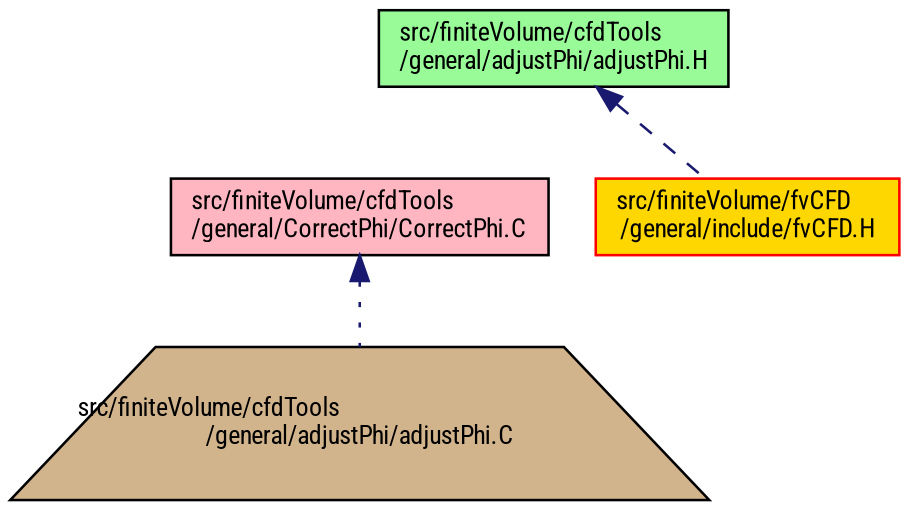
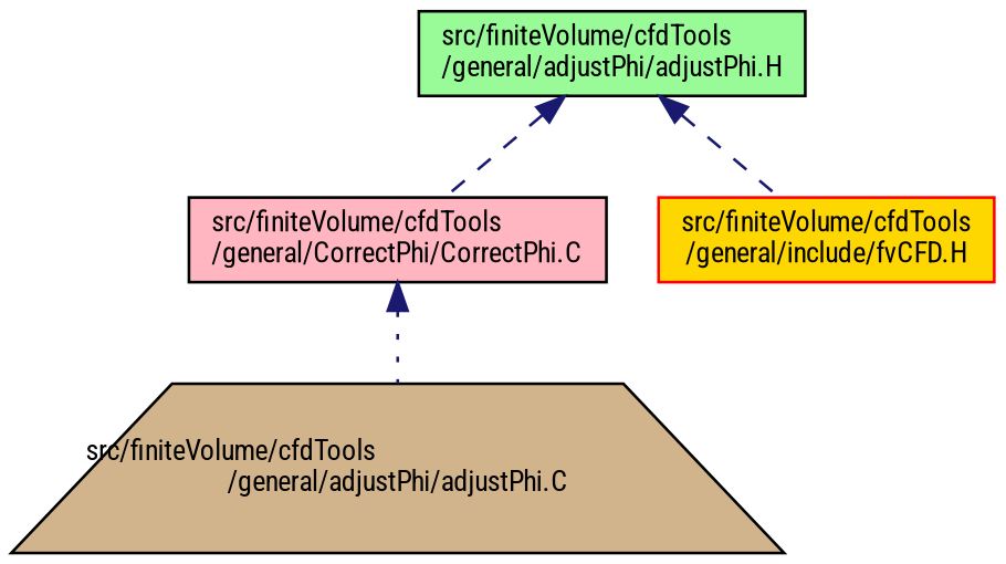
  digraph {
    fontname="Roboto Condensed"
    node [color=black fontname="Roboto Condensed" fontsize=10 shape=box style=filled]
    edge [color=midnightblue dir=back fontname="Roboto Condensed" fontsize=10 labelfontname=Helvetica labelfontsize=10 style=dashed]
    n1 [fillcolor=palegreen fontcolor=black height=0.2 label="src/finiteVolume/cfdTools\l/general/adjustPhi/adjustPhi.H" width=0.4]
    n2 [fillcolor=lightpink height=0.2 label="src/finiteVolume/cfdTools\l/general/CorrectPhi/CorrectPhi.C" width=0.4]
-   n3 [color=red fillcolor=gold height=0.2 label="src/finiteVolume/fvCFD\l/general/include/fvCFD.H" width=0.4]
+   n3 [color=red fillcolor=gold height=0.2 label="src/finiteVolume/cfdTools\l/general/include/fvCFD.H" width=0.4]
    n4 [fillcolor=tan height=0.2 label="src/finiteVolume/cfdTools\l/general/adjustPhi/adjustPhi.C" shape=trapezium width=0.4]
+   n1 -> n2
    n1 -> n3
    n2 -> n4 [style=dotted]
  }
